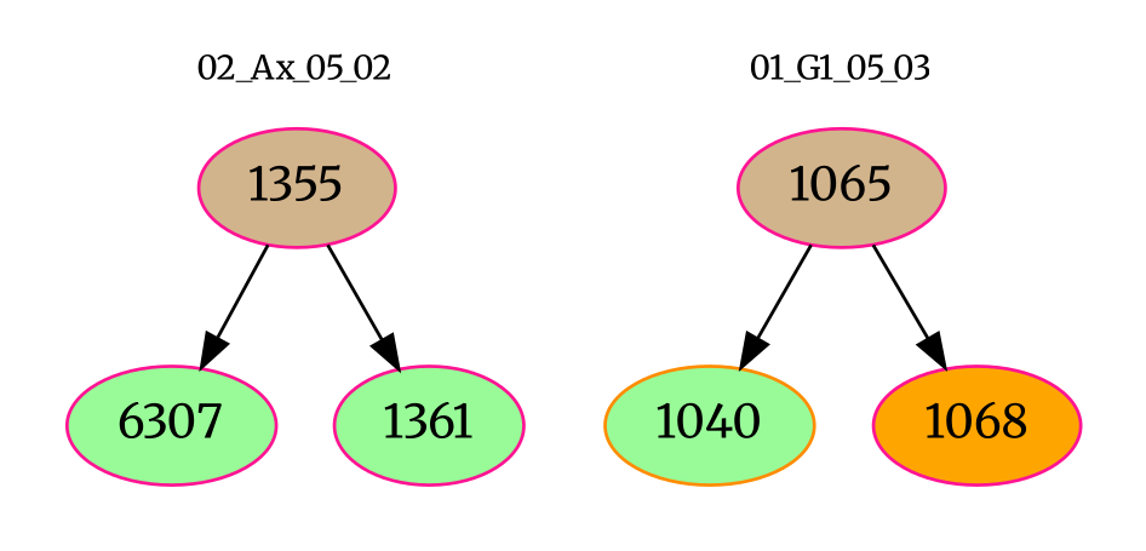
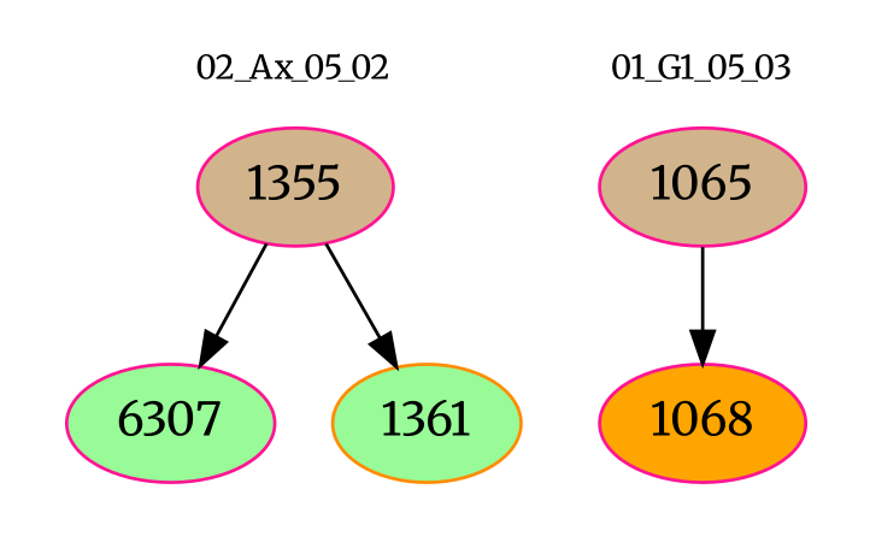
  digraph {
    fontname=Merriweather
    node [color=deeppink fillcolor=palegreen fontname=Merriweather style=filled]
    edge [color=black fontname=Merriweather]
    n1 [fillcolor=tan label=1355]
    n2 [label=6307]
-   n3 [label=1361]
+   n3 [color=darkorange label=1361]
    n4 [fillcolor=tan label=1065]
-   n5 [color=darkorange label=1040]
    n6 [fillcolor=orange label=1068]
    subgraph cluster_1 {
      color=white
      fontsize=10
      label="02_Ax_05_02"
      n1
      n2
      n3
    }
    subgraph cluster_2 {
      color=white
      fontsize=10
      label="01_G1_05_03"
      n4
-     n5
      n6
    }
    n1 -> n2
    n1 -> n3
-   n4 -> n5
    n4 -> n6
  }
